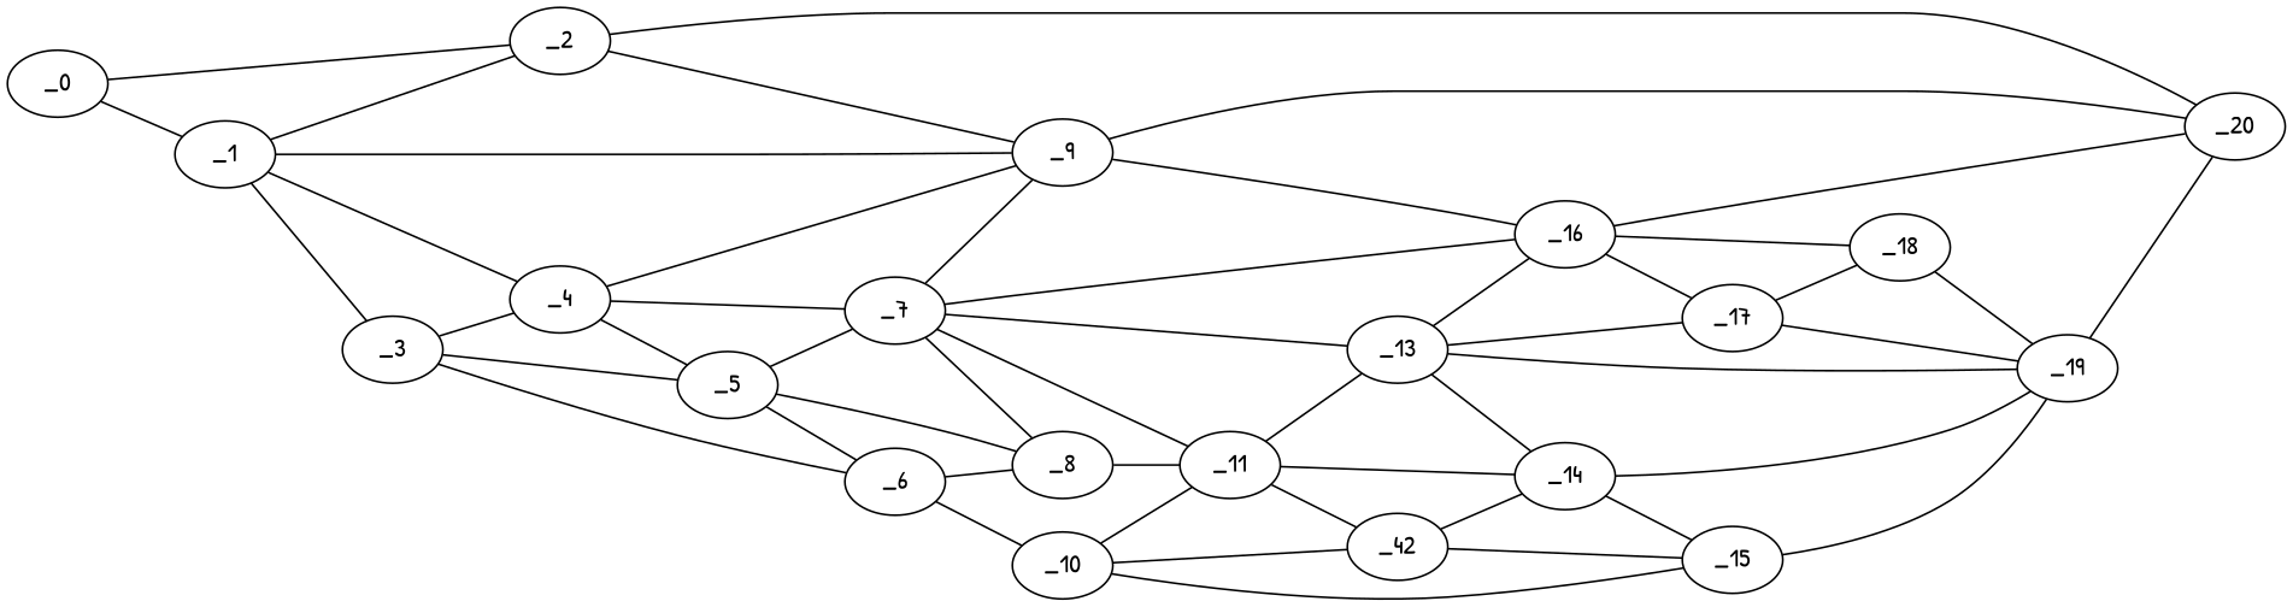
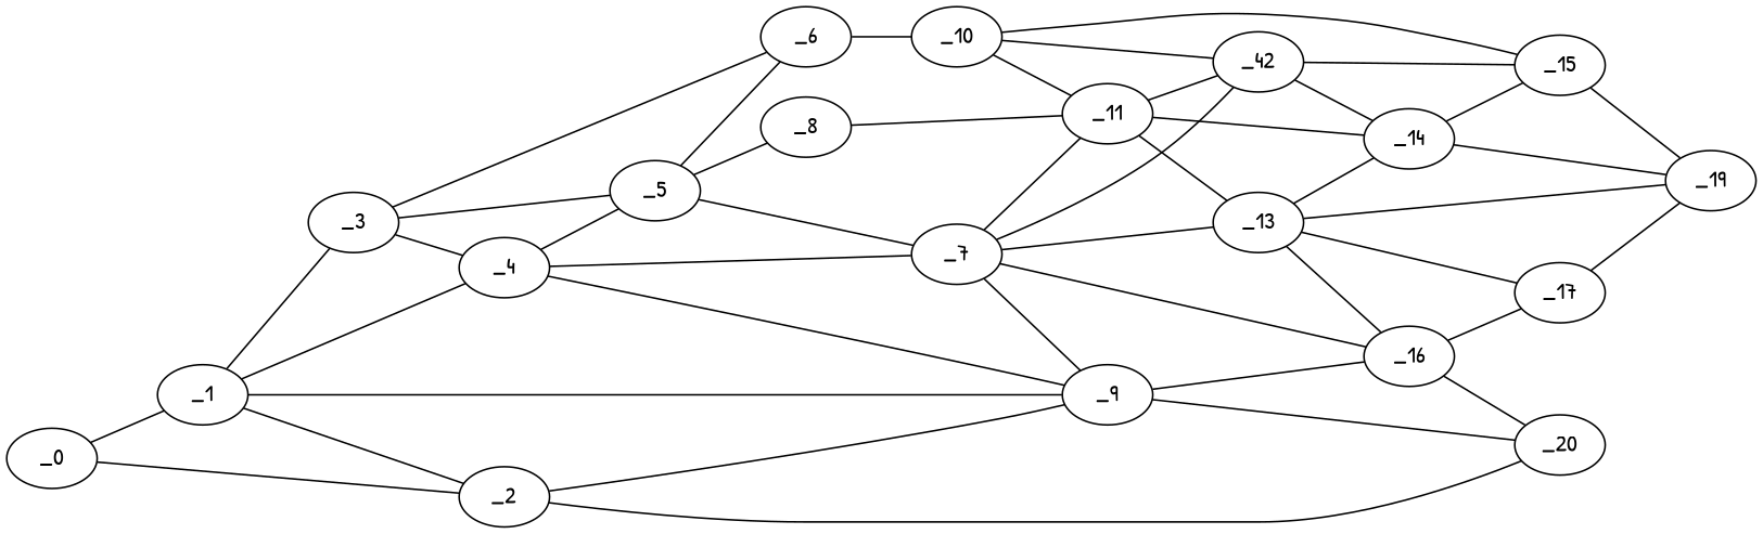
  graph {
    fontname="Patrick Hand"
    rankdir=LR
    node [fontname="Patrick Hand" x=37 y=16]
    edge [fontname="Patrick Hand" valence=1]
    _0 [x=14]
    _1 [x=14 y=21]
    _2 [x=19 y=13]
    _3 [x=31 y=72]
    _4 [y=64]
    _9 [x=63]
    _20 [x=116 y=17]
    _5 [y=71]
    _6 [y=88]
    _7 [x=49 y=68]
    _16 [x=84 y=59]
    _8 [x=52 y=85]
    _10 [x=65 y=93]
    _11 [x=68 y=86]
    _13 [x=78 y=80]
    _17 [x=88 y=70]
-   _18 [x=93 y=63]
    n18 [label=_42 x=75 y=91]
    _15 [x=81 y=93]
    _14 [x=78 y=85]
    _19 [x=93 y=81]
    _0 -- _1
    _0 -- _2
    _1 -- _2 [valence=2]
    _1 -- _3
    _1 -- _4
    _1 -- _9 [valence=2]
    _2 -- _9
    _2 -- _20
    _3 -- _4 [valence=2]
    _3 -- _5
    _3 -- _6
    _4 -- _9
    _4 -- _5
    _4 -- _7 [valence=2]
    _9 -- _20
    _9 -- _16
    _5 -- _6 [valence=2]
    _5 -- _7 [valence=2]
    _5 -- _8
-   _6 -- _8
    _6 -- _10
    _7 -- _9 [valence=2]
    _7 -- _16 [valence=2]
-   _7 -- _8 [valence=2]
+   _7 -- n18 [valence=2]
    _7 -- _11
    _7 -- _13 [valence=2]
    _16 -- _20
    _16 -- _17
-   _16 -- _18 [valence=2]
    _8 -- _11 [valence=2]
    _10 -- _11 [valence=2]
    _10 -- n18
    _10 -- _15
    _11 -- _13 [valence=2]
    _11 -- n18
    _11 -- _14 [valence=2]
    _13 -- _16
    _13 -- _17 [valence=2]
    _13 -- _14
    _13 -- _19 [valence=2]
-   _17 -- _18 [valence=2]
    _17 -- _19
-   _18 -- _19 [valence=2]
    n18 -- _15 [valence=2]
    n18 -- _14 [valence=2]
    _15 -- _19
    _14 -- _15 [valence=2]
    _14 -- _19 [valence=2]
-   _19 -- _20
  }
